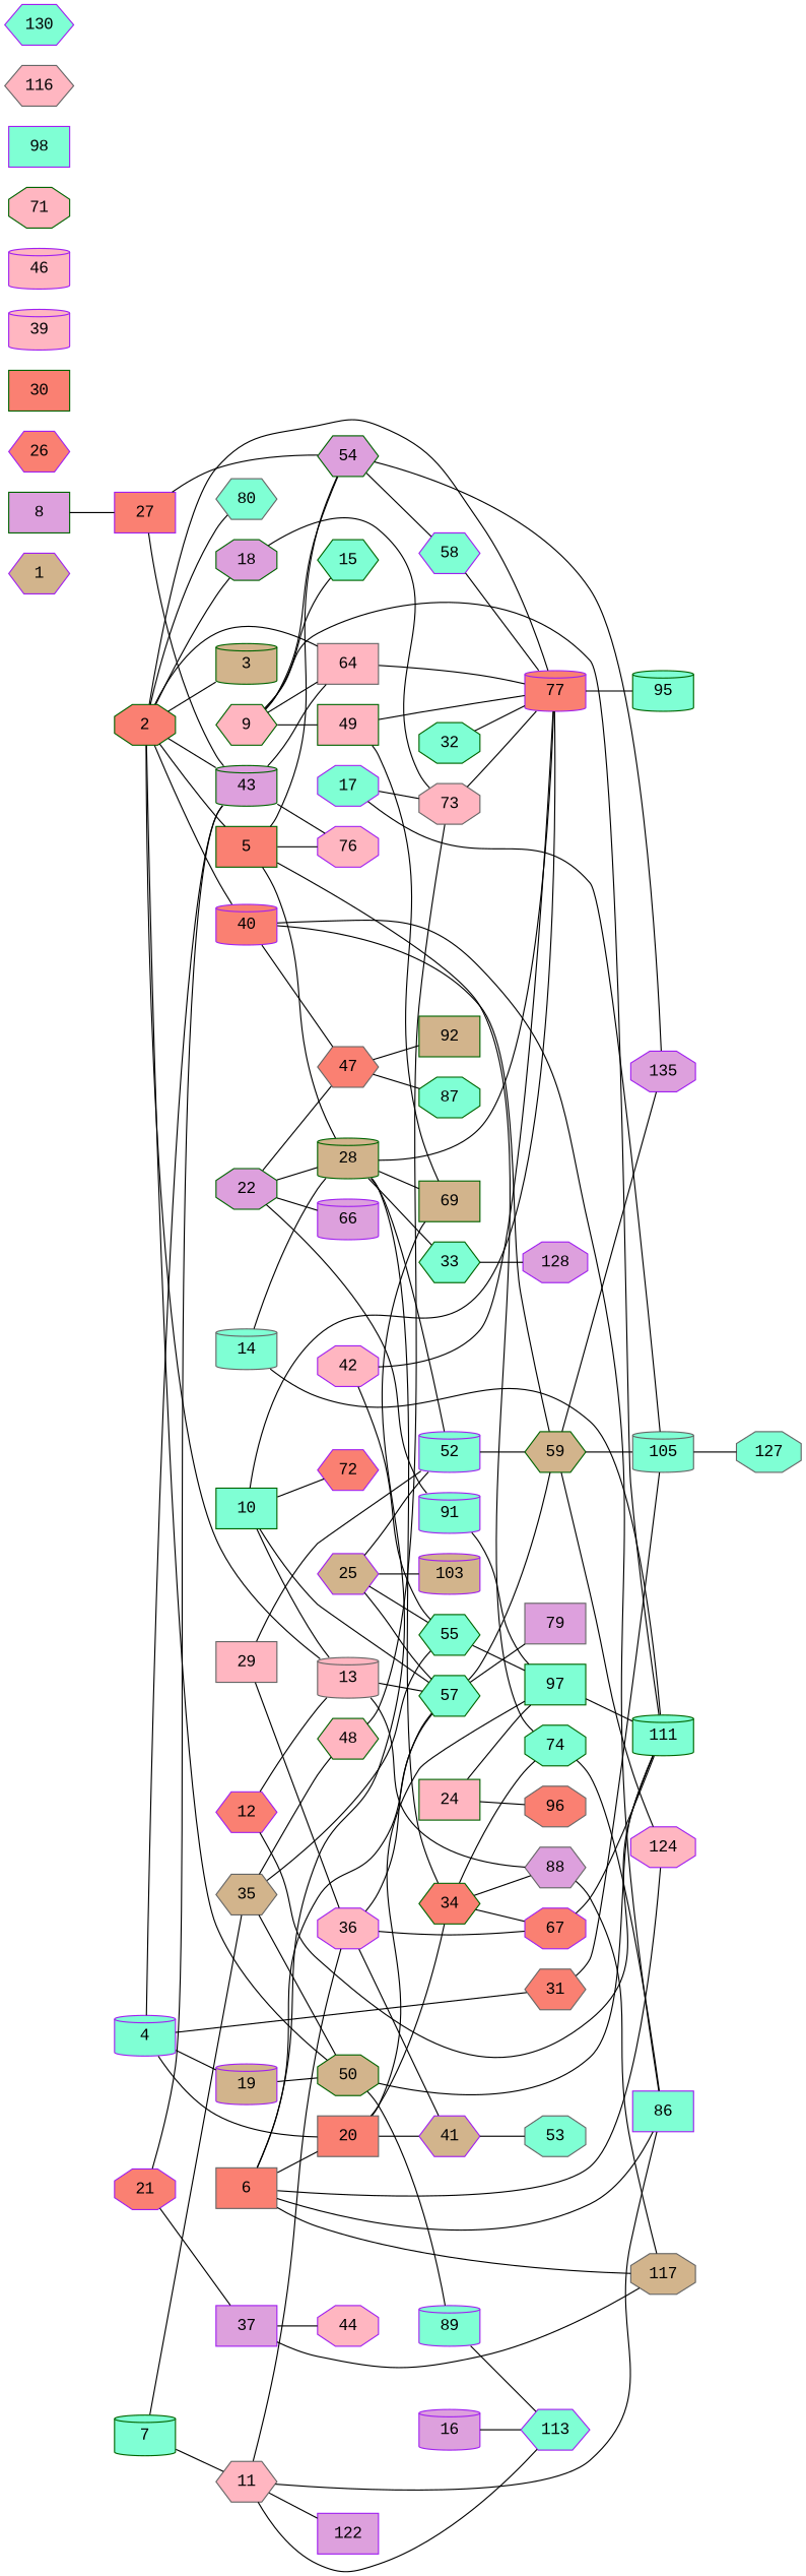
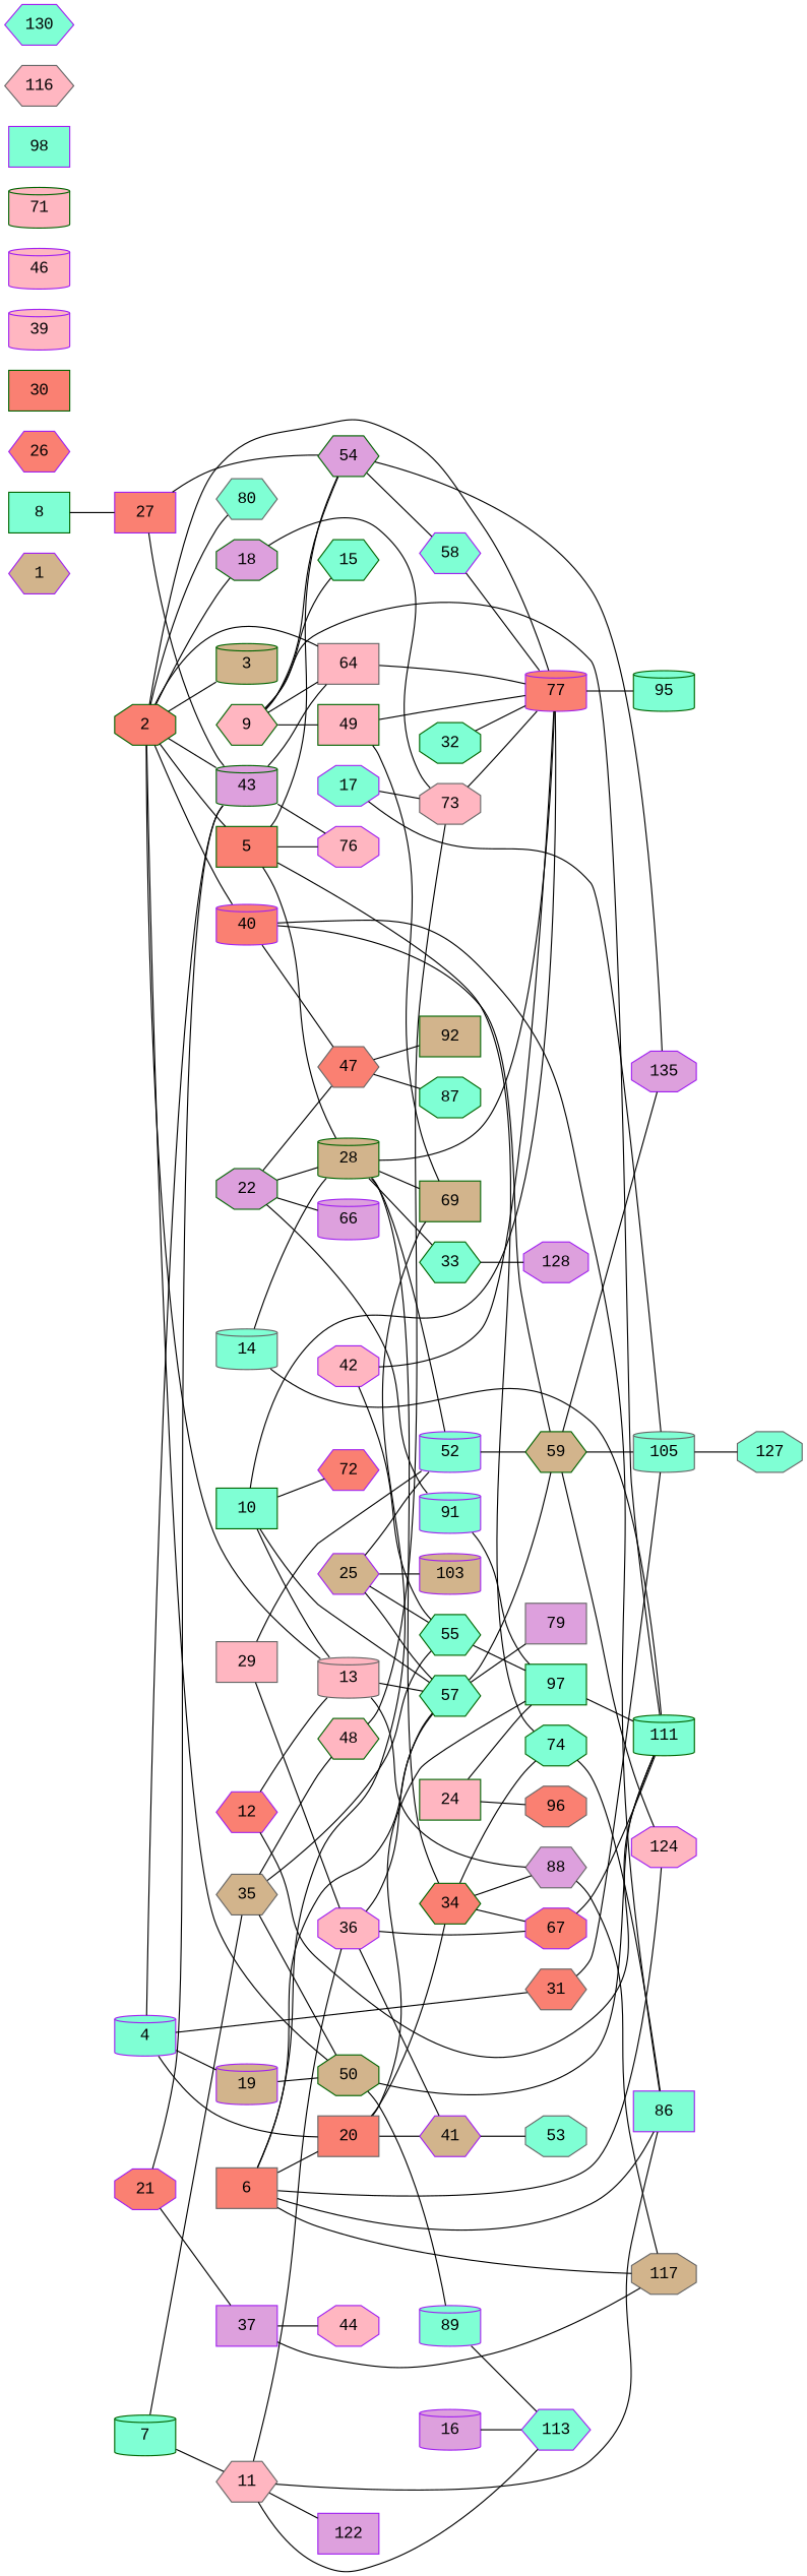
  graph {
    fontname="Liberation Mono"
    rankdir=LR
    node [color=purple fillcolor=aquamarine fontname="Liberation Mono" shape=hexagon style=filled]
    edge [fontname="Liberation Mono"]
    1 [fillcolor=tan]
    2 [color=darkgreen fillcolor=salmon shape=octagon super="+136"]
    3 [color=darkgreen fillcolor=tan shape=cylinder]
    5 [color=darkgreen fillcolor=salmon shape=box]
    13 [color=gray40 fillcolor=lightpink shape=cylinder super="+75"]
    18 [color=darkgreen fillcolor=plum shape=octagon super="+85"]
    40 [fillcolor=salmon shape=cylinder super="+83"]
    43 [color=darkgreen fillcolor=plum shape=cylinder super="+100"]
    50 [color=darkgreen fillcolor=tan shape=octagon super="+78"]
    64 [color=gray40 fillcolor=lightpink shape=box super="+104"]
    77 [fillcolor=salmon shape=cylinder super="+119"]
    80 [color=gray40 super="+132"]
    28 [color=darkgreen fillcolor=tan shape=cylinder super="+112"]
    54 [color=darkgreen fillcolor=plum super="+121"]
    74 [color=darkgreen shape=octagon super="+81"]
    76 [fillcolor=lightpink shape=octagon]
    57 [color=darkgreen super="+63"]
    88 [color=gray40 fillcolor=plum super="+109"]
    73 [color=gray40 fillcolor=lightpink shape=octagon super="+110"]
    86 [shape=box super="+134"]
    47 [color=gray40 fillcolor=salmon]
    59 [color=darkgreen fillcolor=tan super="+126"]
    111 [color=darkgreen shape=cylinder super="+120"]
    89 [shape=cylinder]
    95 [color=darkgreen shape=cylinder super="+99"]
    4 [shape=cylinder super="+84"]
    19 [fillcolor=tan shape=cylinder]
    20 [color=gray40 fillcolor=salmon shape=box super="+107"]
    31 [color=gray40 fillcolor=salmon super="+65"]
    34 [color=darkgreen fillcolor=salmon super="+56"]
    41 [fillcolor=tan super="+82"]
    97 [color=darkgreen shape=box]
    105 [color=gray40 shape=cylinder super="+125"]
    69 [color=darkgreen fillcolor=tan shape=box super="+115"]
    52 [shape=cylinder super="+90"]
    33 [color=darkgreen super="+106"]
    58 [super="+102"]
    135 [fillcolor=plum shape=octagon]
    6 [color=gray40 fillcolor=salmon shape=box super="+131"]
    117 [color=gray40 fillcolor=tan shape=octagon]
    124 [fillcolor=lightpink shape=octagon]
    79 [color=gray40 fillcolor=plum shape=box]
    11 [color=gray40 fillcolor=lightpink super="+123"]
    36 [fillcolor=lightpink shape=octagon super="+129"]
    113 [super="+133"]
    122 [fillcolor=plum shape=box]
    7 [color=darkgreen shape=cylinder]
    35 [color=gray40 fillcolor=tan super="+60"]
    55 [color=darkgreen super="+93"]
    48 [color=darkgreen fillcolor=lightpink]
    27 [fillcolor=salmon shape=box super="+61"]
-   8 [color=darkgreen fillcolor=plum shape=box]
+   8 [color=darkgreen shape=box]
    9 [color=darkgreen fillcolor=lightpink super="+23"]
    15 [color=darkgreen]
    49 [color=darkgreen fillcolor=lightpink shape=box super="+114"]
    10 [color=darkgreen shape=box super="+94"]
    72 [fillcolor=salmon]
    67 [fillcolor=salmon shape=octagon super="+101"]
    12 [fillcolor=salmon]
    14 [color=gray40 shape=cylinder]
    16 [fillcolor=plum shape=cylinder super="+38"]
    17 [shape=octagon]
    127 [color=gray40 shape=octagon]
    53 [color=gray40 shape=octagon]
    21 [fillcolor=salmon shape=octagon super="+45"]
    37 [fillcolor=plum shape=box super="+108"]
    44 [fillcolor=lightpink shape=octagon]
    22 [color=darkgreen fillcolor=plum shape=octagon super="+118"]
    66 [fillcolor=plum shape=cylinder super="+68"]
    91 [shape=cylinder]
    87 [color=darkgreen shape=octagon]
    92 [color=darkgreen fillcolor=tan shape=box]
    24 [color=darkgreen fillcolor=lightpink shape=box super="+51"]
    96 [color=gray40 fillcolor=salmon shape=octagon]
    25 [fillcolor=tan super="+70"]
    103 [fillcolor=tan shape=cylinder]
    26 [fillcolor=salmon]
    128 [fillcolor=plum shape=octagon]
    29 [color=gray40 fillcolor=lightpink shape=box]
    30 [color=darkgreen fillcolor=salmon shape=box]
    32 [color=darkgreen shape=octagon]
    39 [fillcolor=lightpink shape=cylinder]
    42 [fillcolor=lightpink shape=octagon super="+62"]
    46 [fillcolor=lightpink shape=cylinder]
-   71 [color=darkgreen fillcolor=lightpink shape=octagon]
+   71 [color=darkgreen fillcolor=lightpink shape=cylinder]
    98 [shape=box]
    116 [color=gray40 fillcolor=lightpink]
    130
    2 -- 3
    2 -- 5
    2 -- 13
    2 -- 18
    2 -- 40
    2 -- 43
    2 -- 50
    2 -- 64
    2 -- 77
    2 -- 80
    5 -- 28
    5 -- 54
    5 -- 74
    5 -- 76
    13 -- 57
    13 -- 88
    18 -- 73
    40 -- 86
    40 -- 47
    40 -- 59
    43 -- 64
    43 -- 76
    50 -- 111
    50 -- 89
    64 -- 77
    77 -- 95
    28 -- 77
    28 -- 34
    28 -- 69
    28 -- 52
    28 -- 33
    54 -- 58
    54 -- 135
    74 -- 86
    57 -- 59
    57 -- 79
    88 -- 117
    73 -- 77
    47 -- 87
    47 -- 92
    59 -- 105
    59 -- 135
    59 -- 124
    89 -- 113
    4 -- 43
    4 -- 19
    4 -- 20
    4 -- 31
    19 -- 50
    20 -- 34 [weight=2]
    20 -- 41
    20 -- 97
    31 -- 105
    34 -- 74
    34 -- 88
    34 -- 67
    41 -- 53
    97 -- 111
    105 -- 127
    52 -- 59
    33 -- 128
    58 -- 77 [weight=2]
    6 -- 57
    6 -- 86
    6 -- 20
    6 -- 69
    6 -- 117
    6 -- 124
    11 -- 86
    11 -- 36
    11 -- 113
    11 -- 122
    36 -- 57
    36 -- 41
    36 -- 67
    7 -- 11
    7 -- 35
    35 -- 50
    35 -- 55
    35 -- 48
    55 -- 97
    48 -- 73
    27 -- 43
    27 -- 54
    8 -- 27
    9 -- 64
    9 -- 54
    9 -- 111
    9 -- 15
    9 -- 49
    49 -- 77 [weight=2]
    49 -- 69
    10 -- 13
    10 -- 77
    10 -- 57
    10 -- 72
    67 -- 111
    12 -- 13
    12 -- 111
    14 -- 28
    14 -- 111
    16 -- 113
    17 -- 73
    17 -- 105
    21 -- 43
    21 -- 37
    37 -- 117
    37 -- 44
    22 -- 28
    22 -- 47
    22 -- 66
    22 -- 91
    91 -- 97
    24 -- 97
    24 -- 96
    25 -- 57
    25 -- 52
    25 -- 55
    25 -- 103
    29 -- 52
    29 -- 36
    32 -- 77
    42 -- 77
    42 -- 55
  }
